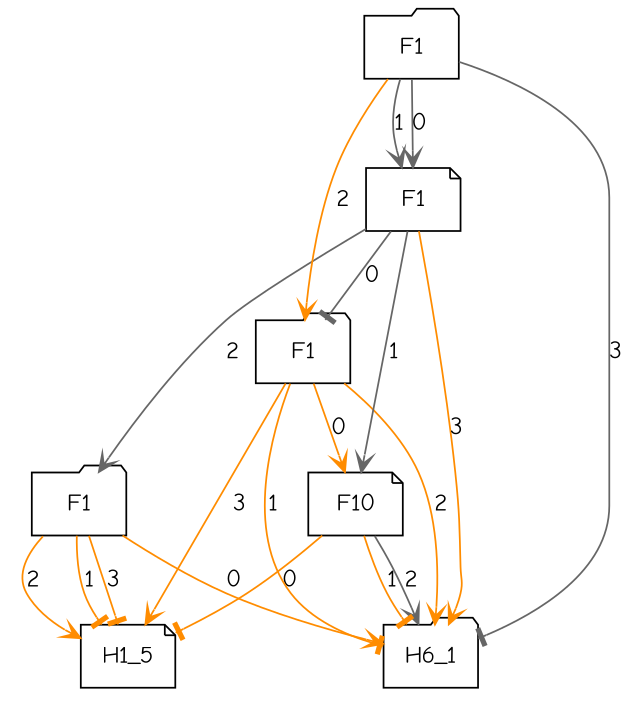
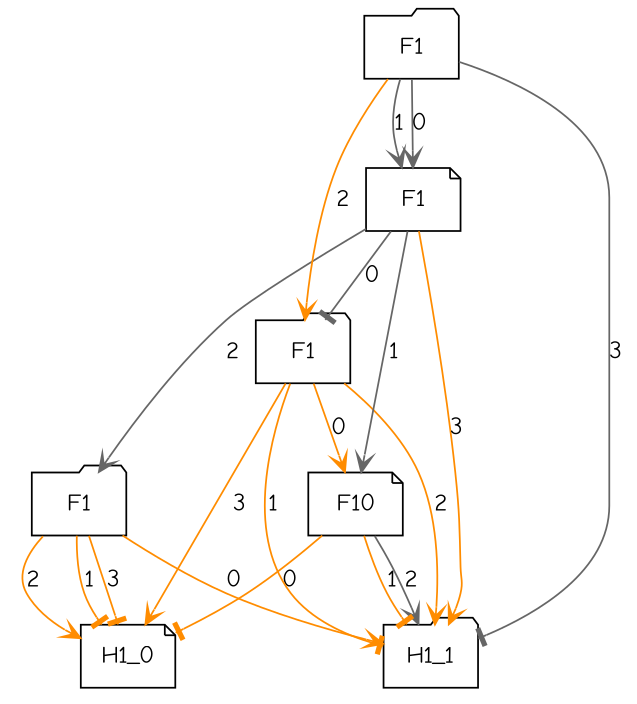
  digraph {
    fontname="Comic Neue"
    node [fontname="Comic Neue" shape=folder]
    edge [arrowhead=vee color=darkorange fontname="Comic Neue"]
-   n1 [label=H1_5 shape=note]
-   n2 [label=H6_1]
+   n1 [label=H1_0 shape=note]
+   n2 [label=H1_1]
    n3 [label=F1]
    n4 [label=F10 shape=note]
    n5 [label=F1]
    n6 [label=F1 shape=note]
    n7 [label=F1]
    n3 -> n1 [arrowhead=tee label=3]
    n3 -> n1 [label=2]
    n3 -> n1 [arrowhead=tee label=1]
    n3 -> n2 [label=0]
    n4 -> n1 [arrowhead=tee label=0]
    n4 -> n2 [color=gray40 label=2]
    n4 -> n2 [arrowhead=tee label=1]
    n5 -> n1 [label=3]
    n5 -> n2 [label=2]
    n5 -> n2 [arrowhead=tee label=1]
    n5 -> n4 [label=0]
    n6 -> n2 [label=3]
    n6 -> n3 [color=gray40 label=2]
    n6 -> n4 [color=gray40 label=1]
    n6 -> n5 [arrowhead=tee color=gray40 label=0]
    n7 -> n2 [arrowhead=tee color=gray40 label=3]
    n7 -> n5 [label=2]
    n7 -> n6 [color=gray40 label=1]
    n7 -> n6 [color=gray40 label=0]
  }
